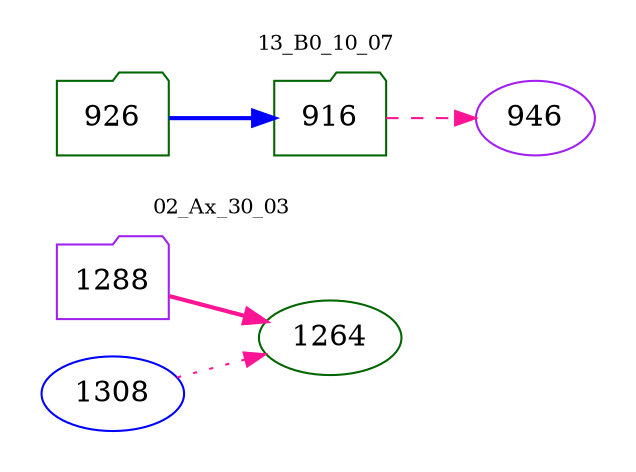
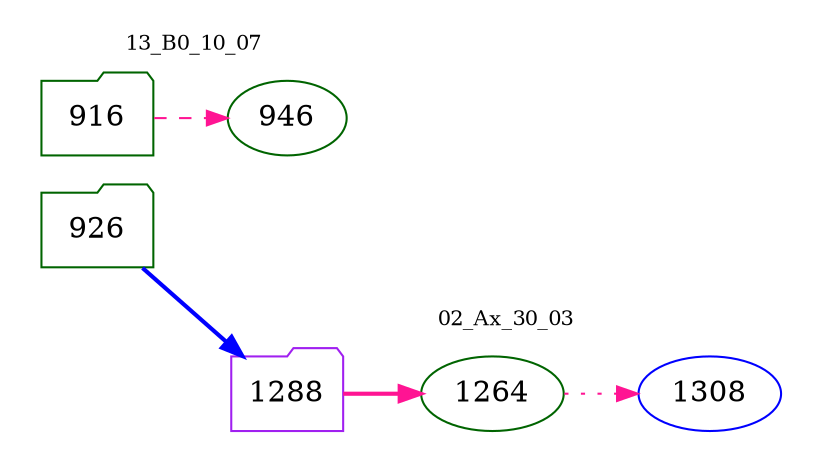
  digraph {
    rankdir=LR
    node [color=darkgreen shape=folder]
    edge [color=deeppink style=bold]
    n1 [color=purple label=1288]
    n2 [label=1264 shape=ellipse]
    n3 [color=blue label=1308 shape=ellipse]
    n4 [label=926]
    n5 [label=916]
-   n6 [color=purple label=946 shape=ellipse]
+   n6 [label=946 shape=ellipse]
    subgraph cluster_1 {
      color=white
      fontsize=10
      label="02_Ax_30_03"
      n1
      n2
      n3
    }
    subgraph cluster_2 {
      color=white
      fontsize=10
      label="13_B0_10_07"
      n4
      n5
      n6
    }
    n1 -> n2
-   n3 -> n2 [style=dotted]
-   n4 -> n5 [color=blue]
+   n2 -> n3 [style=dotted]
+   n4 -> n1 [color=blue]
    n5 -> n6 [style=dashed]
  }
